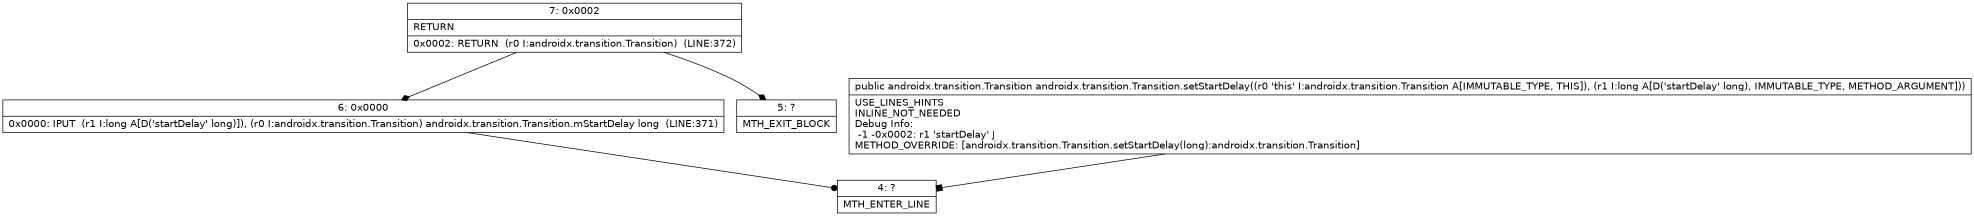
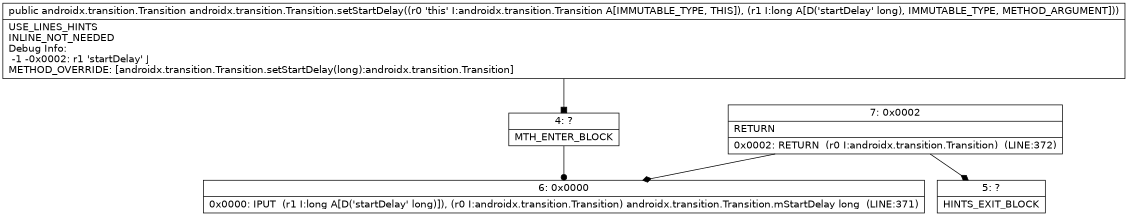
  digraph {
    fontname="DejaVu Sans"
    node [fontname="DejaVu Sans" shape=record]
    edge [arrowhead=diamond fontname="DejaVu Sans"]
-   n1 [label="{4\:\ ?|MTH_ENTER_LINE\l}"]
+   n1 [label="{4\:\ ?|MTH_ENTER_BLOCK\l}"]
    n2 [label="{6\:\ 0x0000|0x0000: IPUT  (r1 I:long A[D('startDelay' long)]), (r0 I:androidx.transition.Transition) androidx.transition.Transition.mStartDelay long  (LINE:371)\l}"]
    n3 [label="{7\:\ 0x0002|RETURN\l|0x0002: RETURN  (r0 I:androidx.transition.Transition)  (LINE:372)\l}"]
-   n4 [label="{5\:\ ?|MTH_EXIT_BLOCK\l}"]
+   n4 [label="{5\:\ ?|HINTS_EXIT_BLOCK\l}"]
    n5 [label="{public androidx.transition.Transition androidx.transition.Transition.setStartDelay((r0 'this' I:androidx.transition.Transition A[IMMUTABLE_TYPE, THIS]), (r1 I:long A[D('startDelay' long), IMMUTABLE_TYPE, METHOD_ARGUMENT]))  | USE_LINES_HINTS\lINLINE_NOT_NEEDED\lDebug Info:\l  \-1 \-0x0002: r1 'startDelay' J\lMETHOD_OVERRIDE: [androidx.transition.Transition.setStartDelay(long):androidx.transition.Transition]\l}"]
-   n2 -> n1 [arrowhead=dot]
+   n1 -> n2 [arrowhead=dot]
    n3 -> n2
    n3 -> n4
    n5 -> n1 [arrowhead=box]
  }
